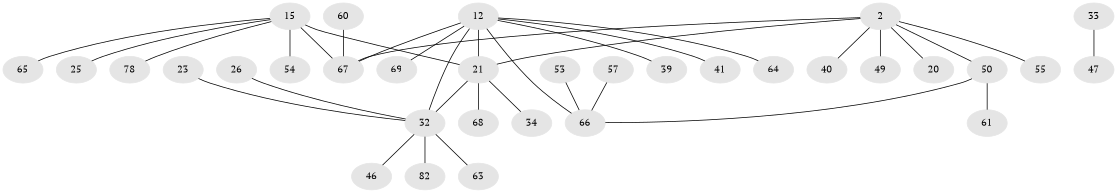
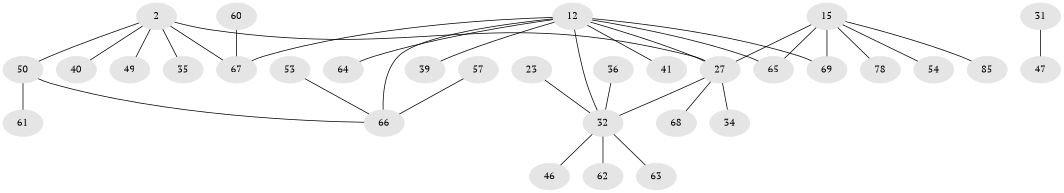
  graph {
    fontname="PT Serif"
    node [color=gray90 fontname="PT Serif" style=filled]
    edge [fontname="PT Serif"]
    n1 [label=2 super="+4"]
-   20
-   27 [super="+19+8" label=21]
-   35 [label=55]
+   27 [super="+19+8"]
+   35
    40
    49
    50 [super="+6+28+44"]
    67 [super="+48+16+45"]
    32 [super="+18"]
    34 [super="+29"]
    68
    66 [super="+10+21+30+51"]
    61
    12 [super="+11+2"]
    39
    41
    64 [super="+36+37"]
    65 [super="+55+56+58"]
    69
-   31 [label=33]
+   31
    47
    46
-   62 [super="+59" label=82]
+   62 [super="+59"]
    63 [super="+42"]
    15 [super="+14"]
-   25
+   25 [label=85]
    n27 [label=78 super="+22"]
    54
    23
-   26
+   26 [label=36]
    53
    57 [super="+24"]
    60
-   n1 -- 20
    n1 -- 27 [weight=2]
    n1 -- 35
    n1 -- 40
    n1 -- 49
    n1 -- 50 [weight=2]
    n1 -- 67
    27 -- 32 [weight=2]
    27 -- 34
    27 -- 68
    50 -- 66
    50 -- 61
    32 -- 46
    32 -- 62
    32 -- 63
    12 -- 27 [weight=3]
    12 -- 67
    12 -- 32 [weight=2]
    12 -- 66 [weight=2]
    12 -- 39
    12 -- 41
    12 -- 64
+   12 -- 65
    12 -- 69
    31 -- 47
    15 -- 27 [weight=2]
-   15 -- 67 [weight=2]
+   15 -- 69 [weight=2]
    15 -- 65
    15 -- 25
    15 -- n27
    15 -- 54
    23 -- 32
    26 -- 32
    53 -- 66
    57 -- 66
    60 -- 67
  }
